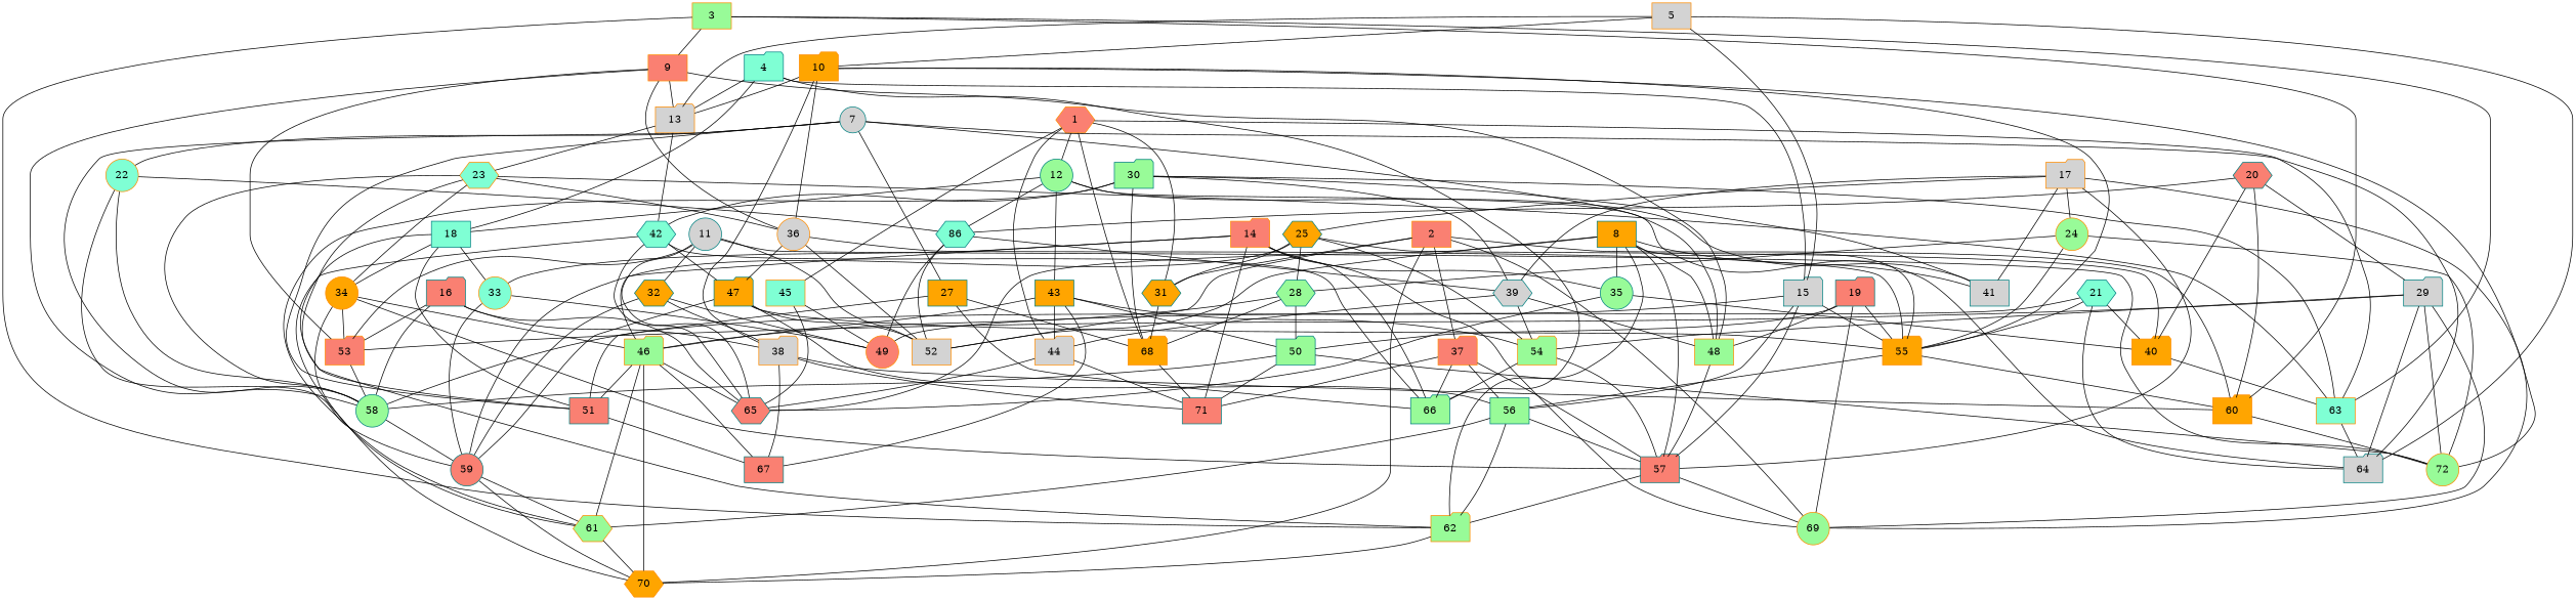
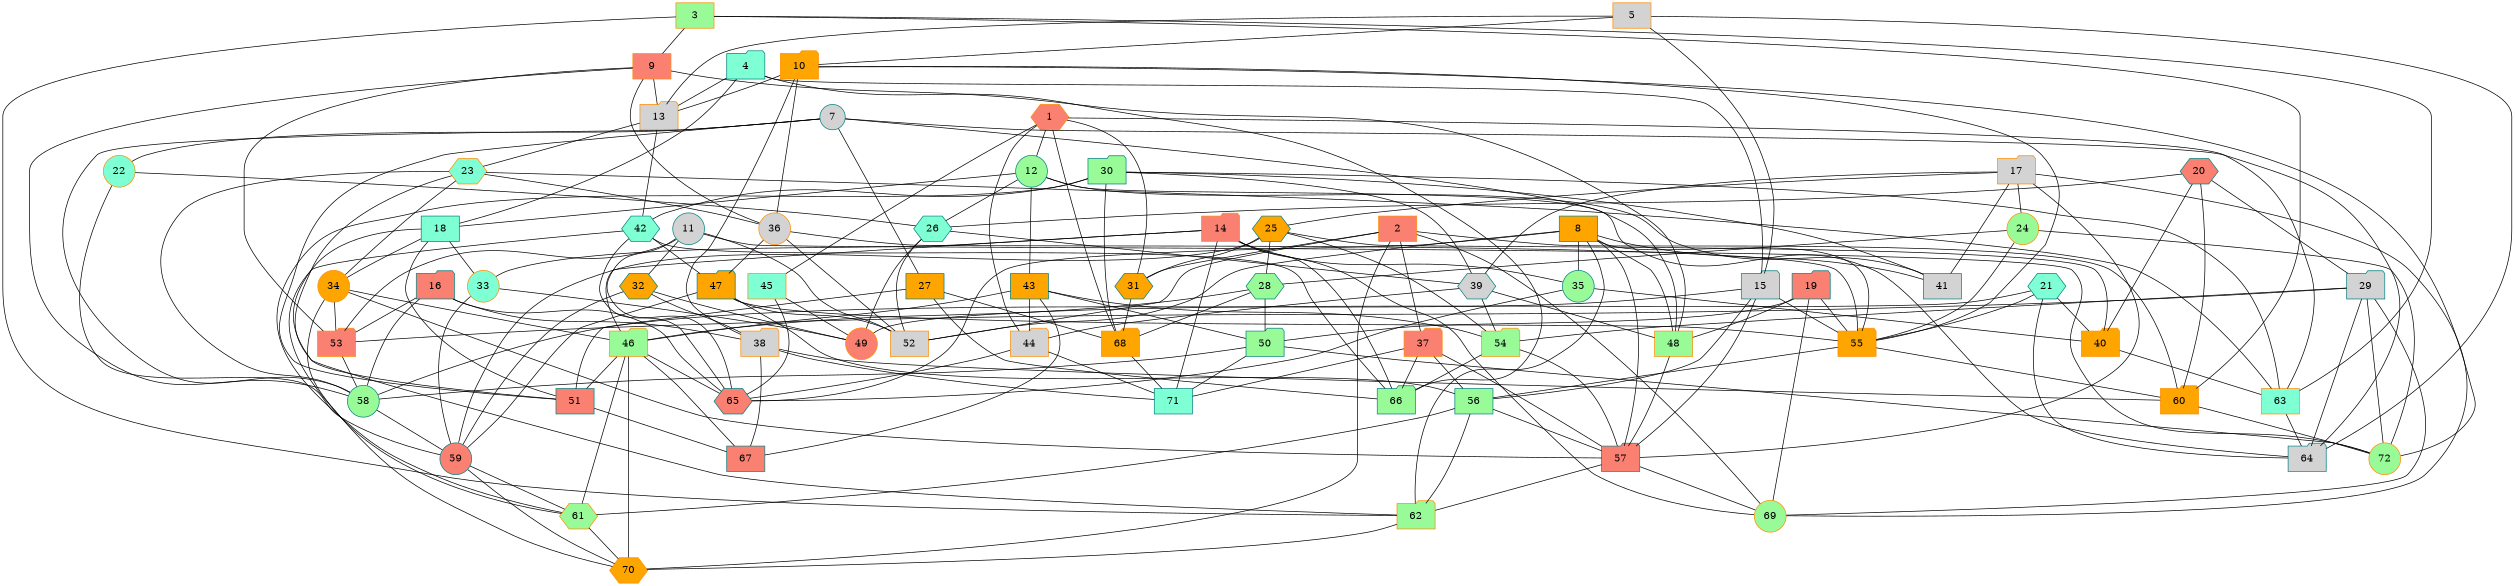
  graph {
    node [color=teal fillcolor=palegreen shape=folder style=filled]
    edge [weight=1.0]
    1 [color=darkorange fillcolor=salmon shape=hexagon]
    12 [shape=circle]
    31 [fillcolor=orange shape=hexagon]
    44 [color=darkorange fillcolor=lightgrey]
    45 [color=darkorange fillcolor=aquamarine shape=box]
    63 [color=darkorange fillcolor=aquamarine shape=box]
    68 [color=darkorange fillcolor=orange]
    18 [fillcolor=aquamarine shape=box]
    64 [fillcolor=lightgrey]
    41 [fillcolor=lightgrey shape=box]
-   26 [fillcolor=aquamarine shape=hexagon label=86]
+   26 [fillcolor=aquamarine shape=hexagon]
    43 [fillcolor=orange shape=box]
    65 [fillcolor=salmon shape=hexagon]
-   71 [fillcolor=salmon shape=box]
+   71 [fillcolor=aquamarine shape=box]
    49 [color=darkorange fillcolor=salmon shape=circle]
    2 [color=darkorange fillcolor=salmon shape=box]
    37 [color=darkorange fillcolor=salmon]
    52 [color=darkorange fillcolor=lightgrey shape=box]
    60 [color=darkorange fillcolor=orange]
    69 [color=darkorange shape=circle]
    70 [color=darkorange fillcolor=orange shape=hexagon]
    66
    57 [fillcolor=salmon]
    56 [shape=box]
    72 [color=darkorange shape=circle]
    3 [color=darkorange shape=box]
    9 [color=darkorange fillcolor=salmon shape=box]
    62 [color=darkorange]
    13 [color=darkorange fillcolor=lightgrey]
    48 [color=darkorange shape=box]
    58 [shape=circle]
    36 [color=darkorange fillcolor=lightgrey shape=circle]
    53 [color=darkorange fillcolor=salmon]
    4 [fillcolor=aquamarine]
    15 [fillcolor=lightgrey]
    23 [color=darkorange fillcolor=aquamarine shape=hexagon]
    42 [fillcolor=aquamarine shape=hexagon]
    55 [color=darkorange fillcolor=orange]
    51 [fillcolor=salmon shape=box]
    33 [color=darkorange fillcolor=aquamarine shape=circle]
    34 [color=darkorange fillcolor=orange shape=circle]
    5 [color=darkorange fillcolor=lightgrey shape=box]
    10 [color=darkorange fillcolor=orange]
    38 [color=darkorange fillcolor=lightgrey]
    11 [fillcolor=lightgrey shape=circle]
    32 [fillcolor=orange shape=hexagon]
    40 [color=darkorange fillcolor=orange]
    7 [fillcolor=lightgrey shape=circle]
    22 [color=darkorange fillcolor=aquamarine shape=circle]
    27 [fillcolor=orange shape=box]
    59 [fillcolor=salmon shape=circle]
    67 [fillcolor=salmon shape=box]
    8 [fillcolor=orange shape=box]
    35 [shape=circle]
    47 [fillcolor=orange]
    39 [fillcolor=lightgrey shape=hexagon]
    46 [color=darkorange]
    50
    54 [color=darkorange]
    61 [color=darkorange shape=hexagon]
    14 [color=darkorange fillcolor=salmon]
    16 [fillcolor=salmon]
    17 [color=darkorange fillcolor=lightgrey]
    24 [color=darkorange shape=circle]
    25 [fillcolor=orange shape=hexagon]
    28 [shape=hexagon]
    19 [fillcolor=salmon]
    20 [fillcolor=salmon shape=hexagon]
    29 [fillcolor=lightgrey]
    21 [fillcolor=aquamarine shape=hexagon]
    30
    1 -- 12
    1 -- 31
    1 -- 44
    1 -- 45
    1 -- 63
    1 -- 68
    12 -- 18
    12 -- 64
    12 -- 41
    12 -- 26
    12 -- 43
    31 -- 68
    44 -- 65
    44 -- 71
    45 -- 65
    45 -- 49 [weight=2.0]
    63 -- 64
    68 -- 71
    18 -- 62
    18 -- 51
    18 -- 33
    18 -- 34
    26 -- 49
    26 -- 52
    26 -- 39
    43 -- 44
    43 -- 67
    43 -- 46
    43 -- 50
    43 -- 54
    2 -- 31
    2 -- 37
    2 -- 52
    2 -- 60
    2 -- 69
    2 -- 70
    37 -- 71
    37 -- 66
    37 -- 57
    37 -- 56 [weight=2.0]
    60 -- 72
    57 -- 69
    57 -- 62
    56 -- 57
    56 -- 62
    56 -- 61
    3 -- 63
    3 -- 60
    3 -- 9
    3 -- 62
    9 -- 13
    9 -- 48
    9 -- 58
    9 -- 36
    9 -- 53
    62 -- 70
    13 -- 23
    13 -- 42
    48 -- 57
    58 -- 59 [weight=2.0]
    36 -- 52
    36 -- 55
    36 -- 47
    53 -- 58
    4 -- 18
    4 -- 66
    4 -- 13
    4 -- 15
    15 -- 57
    15 -- 56
    15 -- 58
    15 -- 55
    23 -- 63
    23 -- 58
    23 -- 36
    23 -- 51
    23 -- 34
    42 -- 65
    42 -- 66
    42 -- 47
    42 -- 61
    55 -- 60
    55 -- 56
    51 -- 67
    33 -- 49
    33 -- 59
    34 -- 70
    34 -- 57
    34 -- 53
    34 -- 46
    5 -- 64
    5 -- 13
    5 -- 15
    5 -- 10
    10 -- 72
    10 -- 13
    10 -- 36
    10 -- 55
    10 -- 38
    38 -- 71
    38 -- 60
    38 -- 67
    11 -- 65
    11 -- 52
    11 -- 72
    11 -- 53
    11 -- 32
    32 -- 49
    32 -- 38
    32 -- 59
    40 -- 63
    7 -- 64
    7 -- 48
    7 -- 58
    7 -- 51
    7 -- 22
    7 -- 27
    22 -- 26
-   22 -- 58
    22 -- 59
    27 -- 68
    27 -- 66
    27 -- 51
    59 -- 70
    59 -- 61
    8 -- 41
    8 -- 65
    8 -- 52
    8 -- 57
    8 -- 62
    8 -- 48
    8 -- 55
    8 -- 35
    35 -- 65
    35 -- 40
    47 -- 52
    47 -- 56
    47 -- 55
    47 -- 59
    39 -- 44
    39 -- 48
    39 -- 54
    46 -- 65
    46 -- 70
    46 -- 51
    46 -- 67
    46 -- 61
    50 -- 71
    50 -- 72
    50 -- 58
    54 -- 66
    54 -- 57
    61 -- 70
    14 -- 71
    14 -- 69
    14 -- 66
    14 -- 33
    14 -- 35
    14 -- 46
    16 -- 65
    16 -- 58
    16 -- 53
    16 -- 38
    17 -- 41
    17 -- 69
    17 -- 57
    17 -- 39
    17 -- 24
    17 -- 25
    24 -- 72
    24 -- 55
    24 -- 28
    25 -- 31
    25 -- 40
    25 -- 59 [weight=2.0]
    25 -- 54
    25 -- 28 [weight=2.0]
    28 -- 68
    28 -- 46
    28 -- 50
    19 -- 69
    19 -- 48
    19 -- 55
    19 -- 50
    20 -- 26
    20 -- 60
    20 -- 40
    20 -- 29
    29 -- 64
    29 -- 69
    29 -- 72
    29 -- 53
    29 -- 54
    21 -- 64
    21 -- 49
    21 -- 55
    21 -- 40
    30 -- 63
    30 -- 68
    30 -- 41
    30 -- 42
    30 -- 39
    30 -- 61
  }
